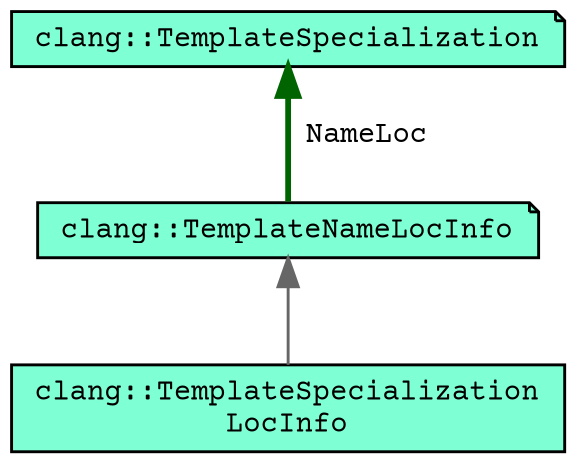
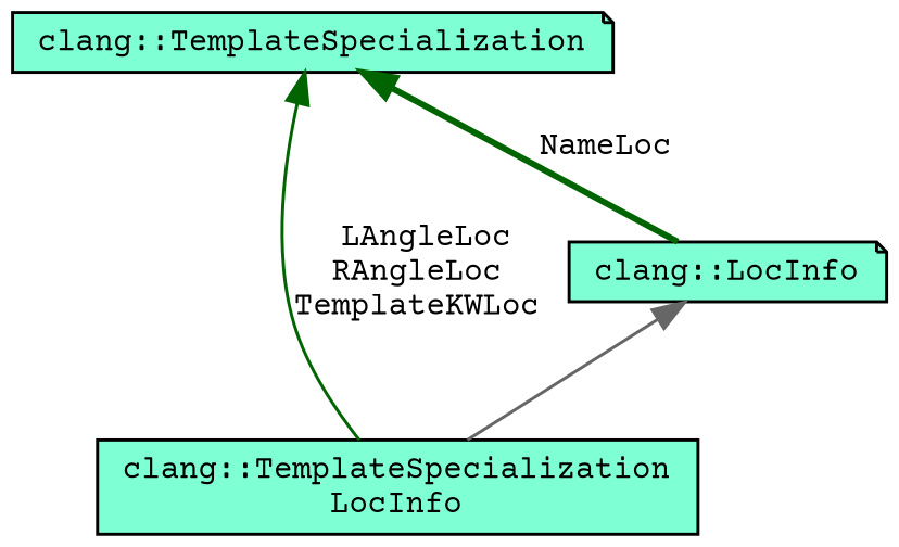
  digraph {
    fontname="Courier Prime"
    node [color=black fillcolor=aquamarine fontname="Courier Prime" fontsize=10 shape=note style=filled]
    edge [color=darkgreen dir=back fontname="Courier Prime" fontsize=10 labelfontname=Helvetica labelfontsize=10 style=solid]
    n1 [fontcolor=black height=0.2 label="clang::TemplateSpecialization\lLocInfo" shape=box width=0.4]
-   n2 [height=0.2 label="clang::TemplateNameLocInfo" width=0.4]
+   n2 [height=0.2 label="clang::LocInfo" width=0.4]
    n3 [height=0.2 label="clang::TemplateSpecialization" width=0.4]
    n2 -> n1 [color=gray40]
+   n3 -> n1 [label=" LAngleLoc\nRAngleLoc\nTemplateKWLoc"]
    n3 -> n2 [label=" NameLoc" style=bold]
  }
